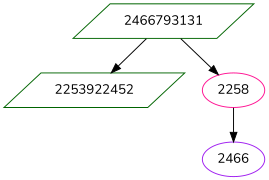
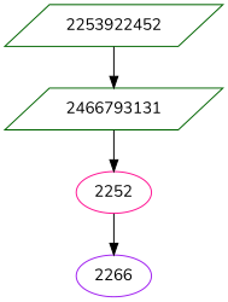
  strict digraph {
    fontname=Nunito
    node [color=darkgreen fontname=Nunito shape=parallelogram]
    edge [fontname=Nunito]
    2253922452
    2466793131
-   2252 [color=deeppink shape=ellipse label=2258]
-   2266 [color=purple shape=ellipse label=2466]
-   2466793131 -> 2253922452
+   2252 [color=deeppink shape=ellipse]
+   2266 [color=purple shape=ellipse]
+   2253922452 -> 2466793131
    2466793131 -> 2252
    2252 -> 2266
  }
